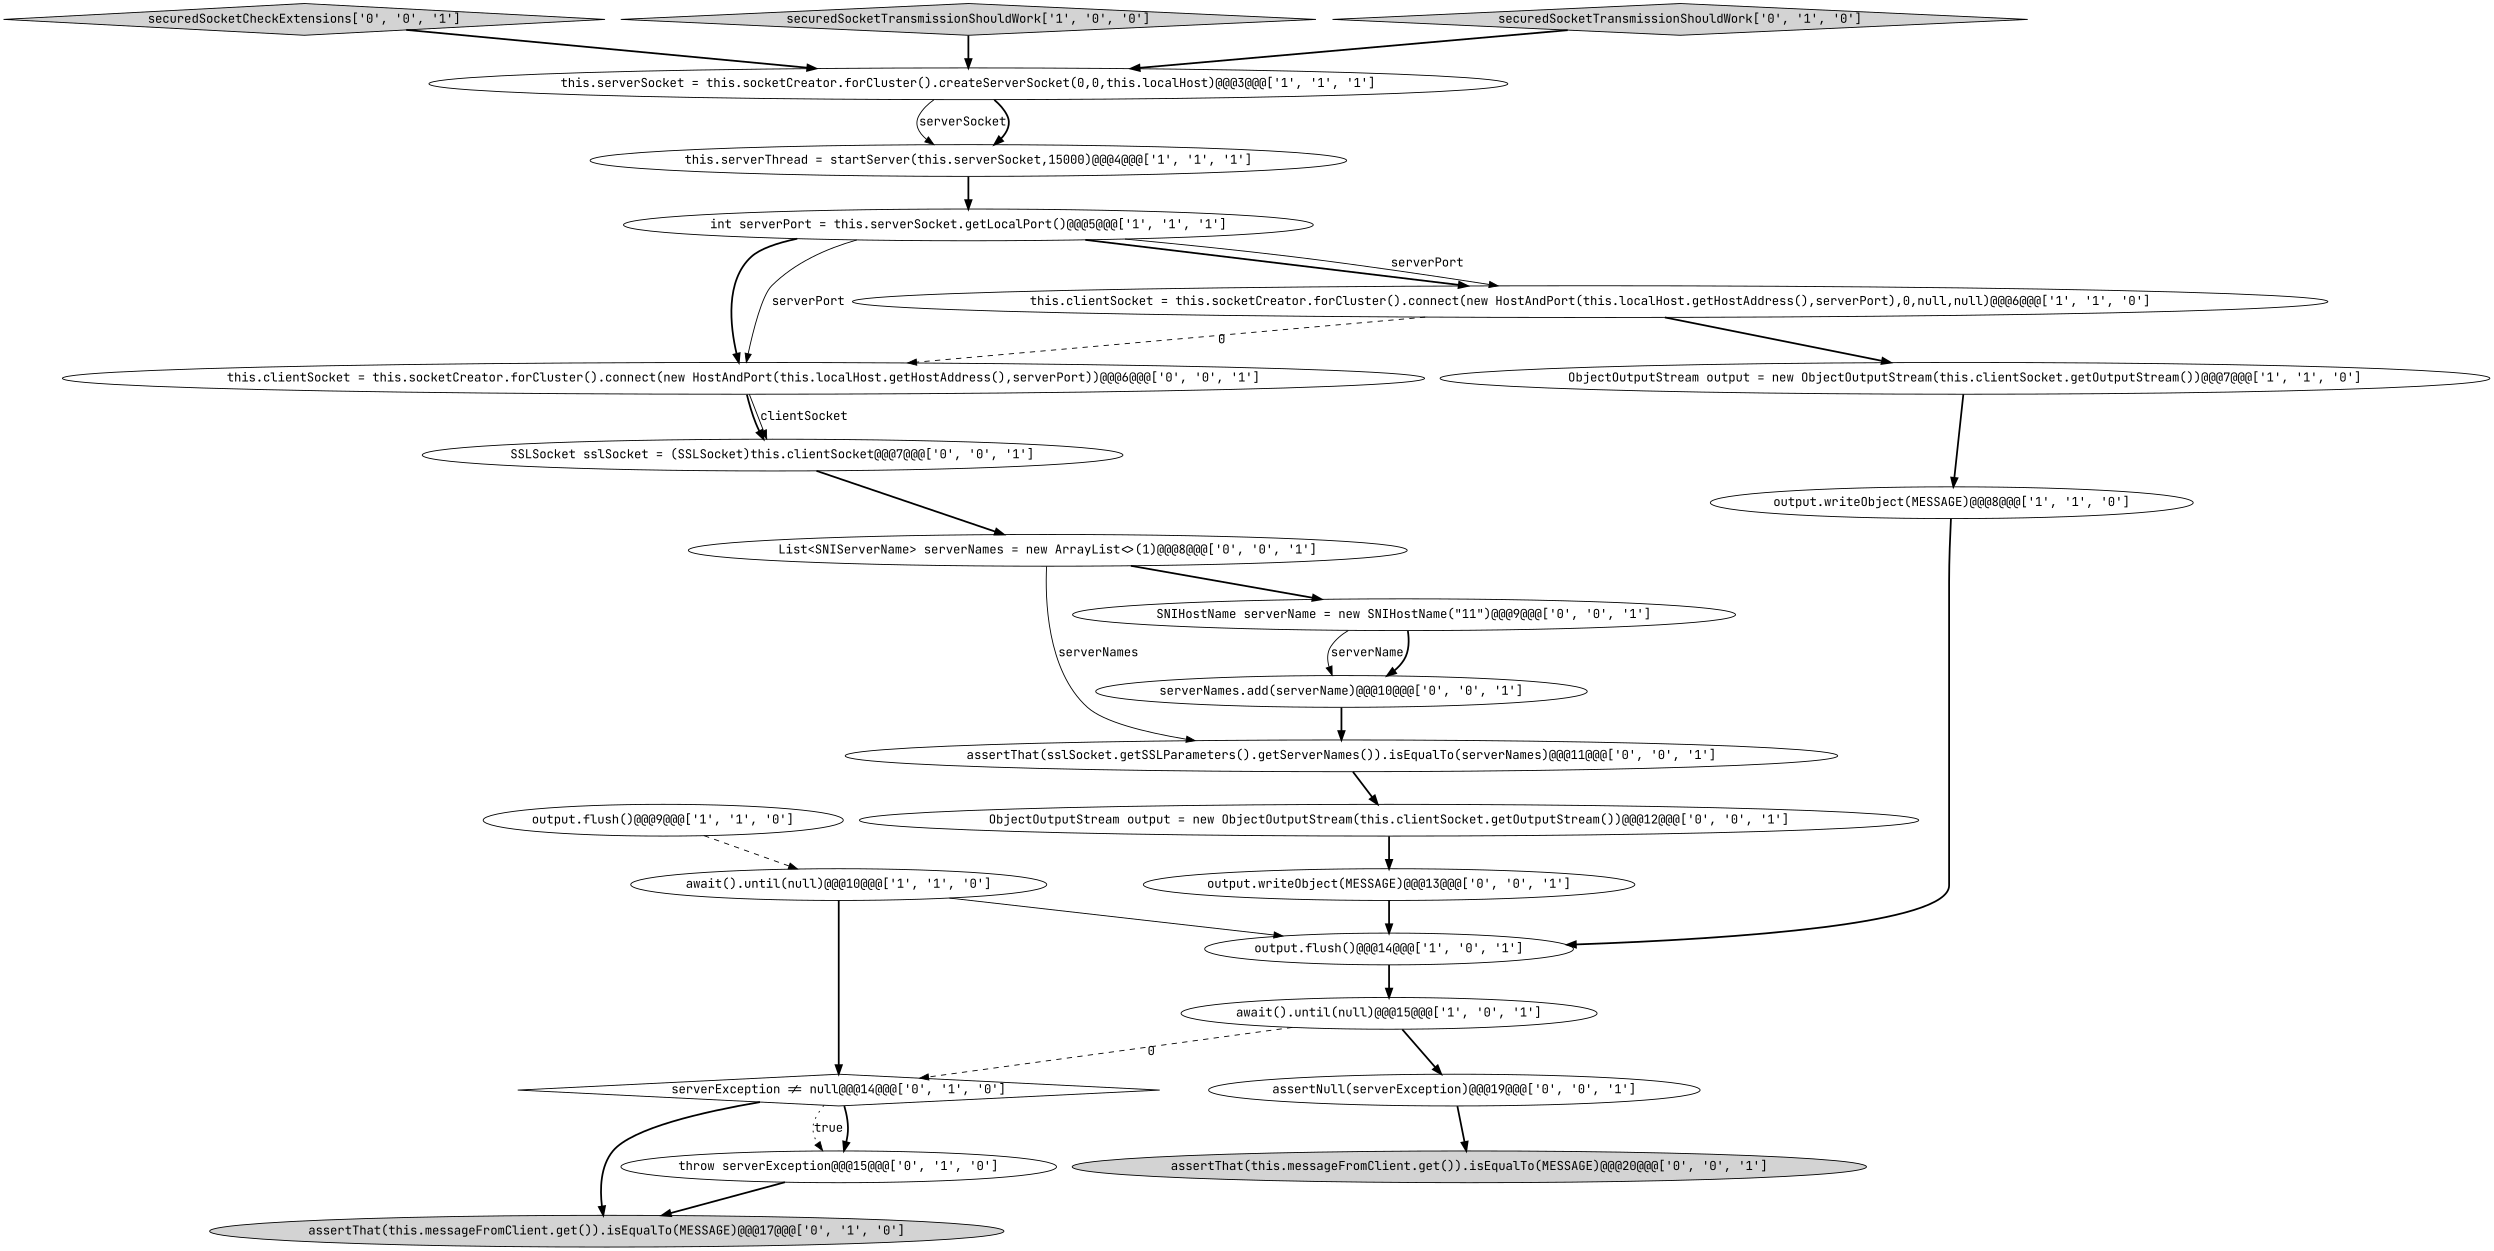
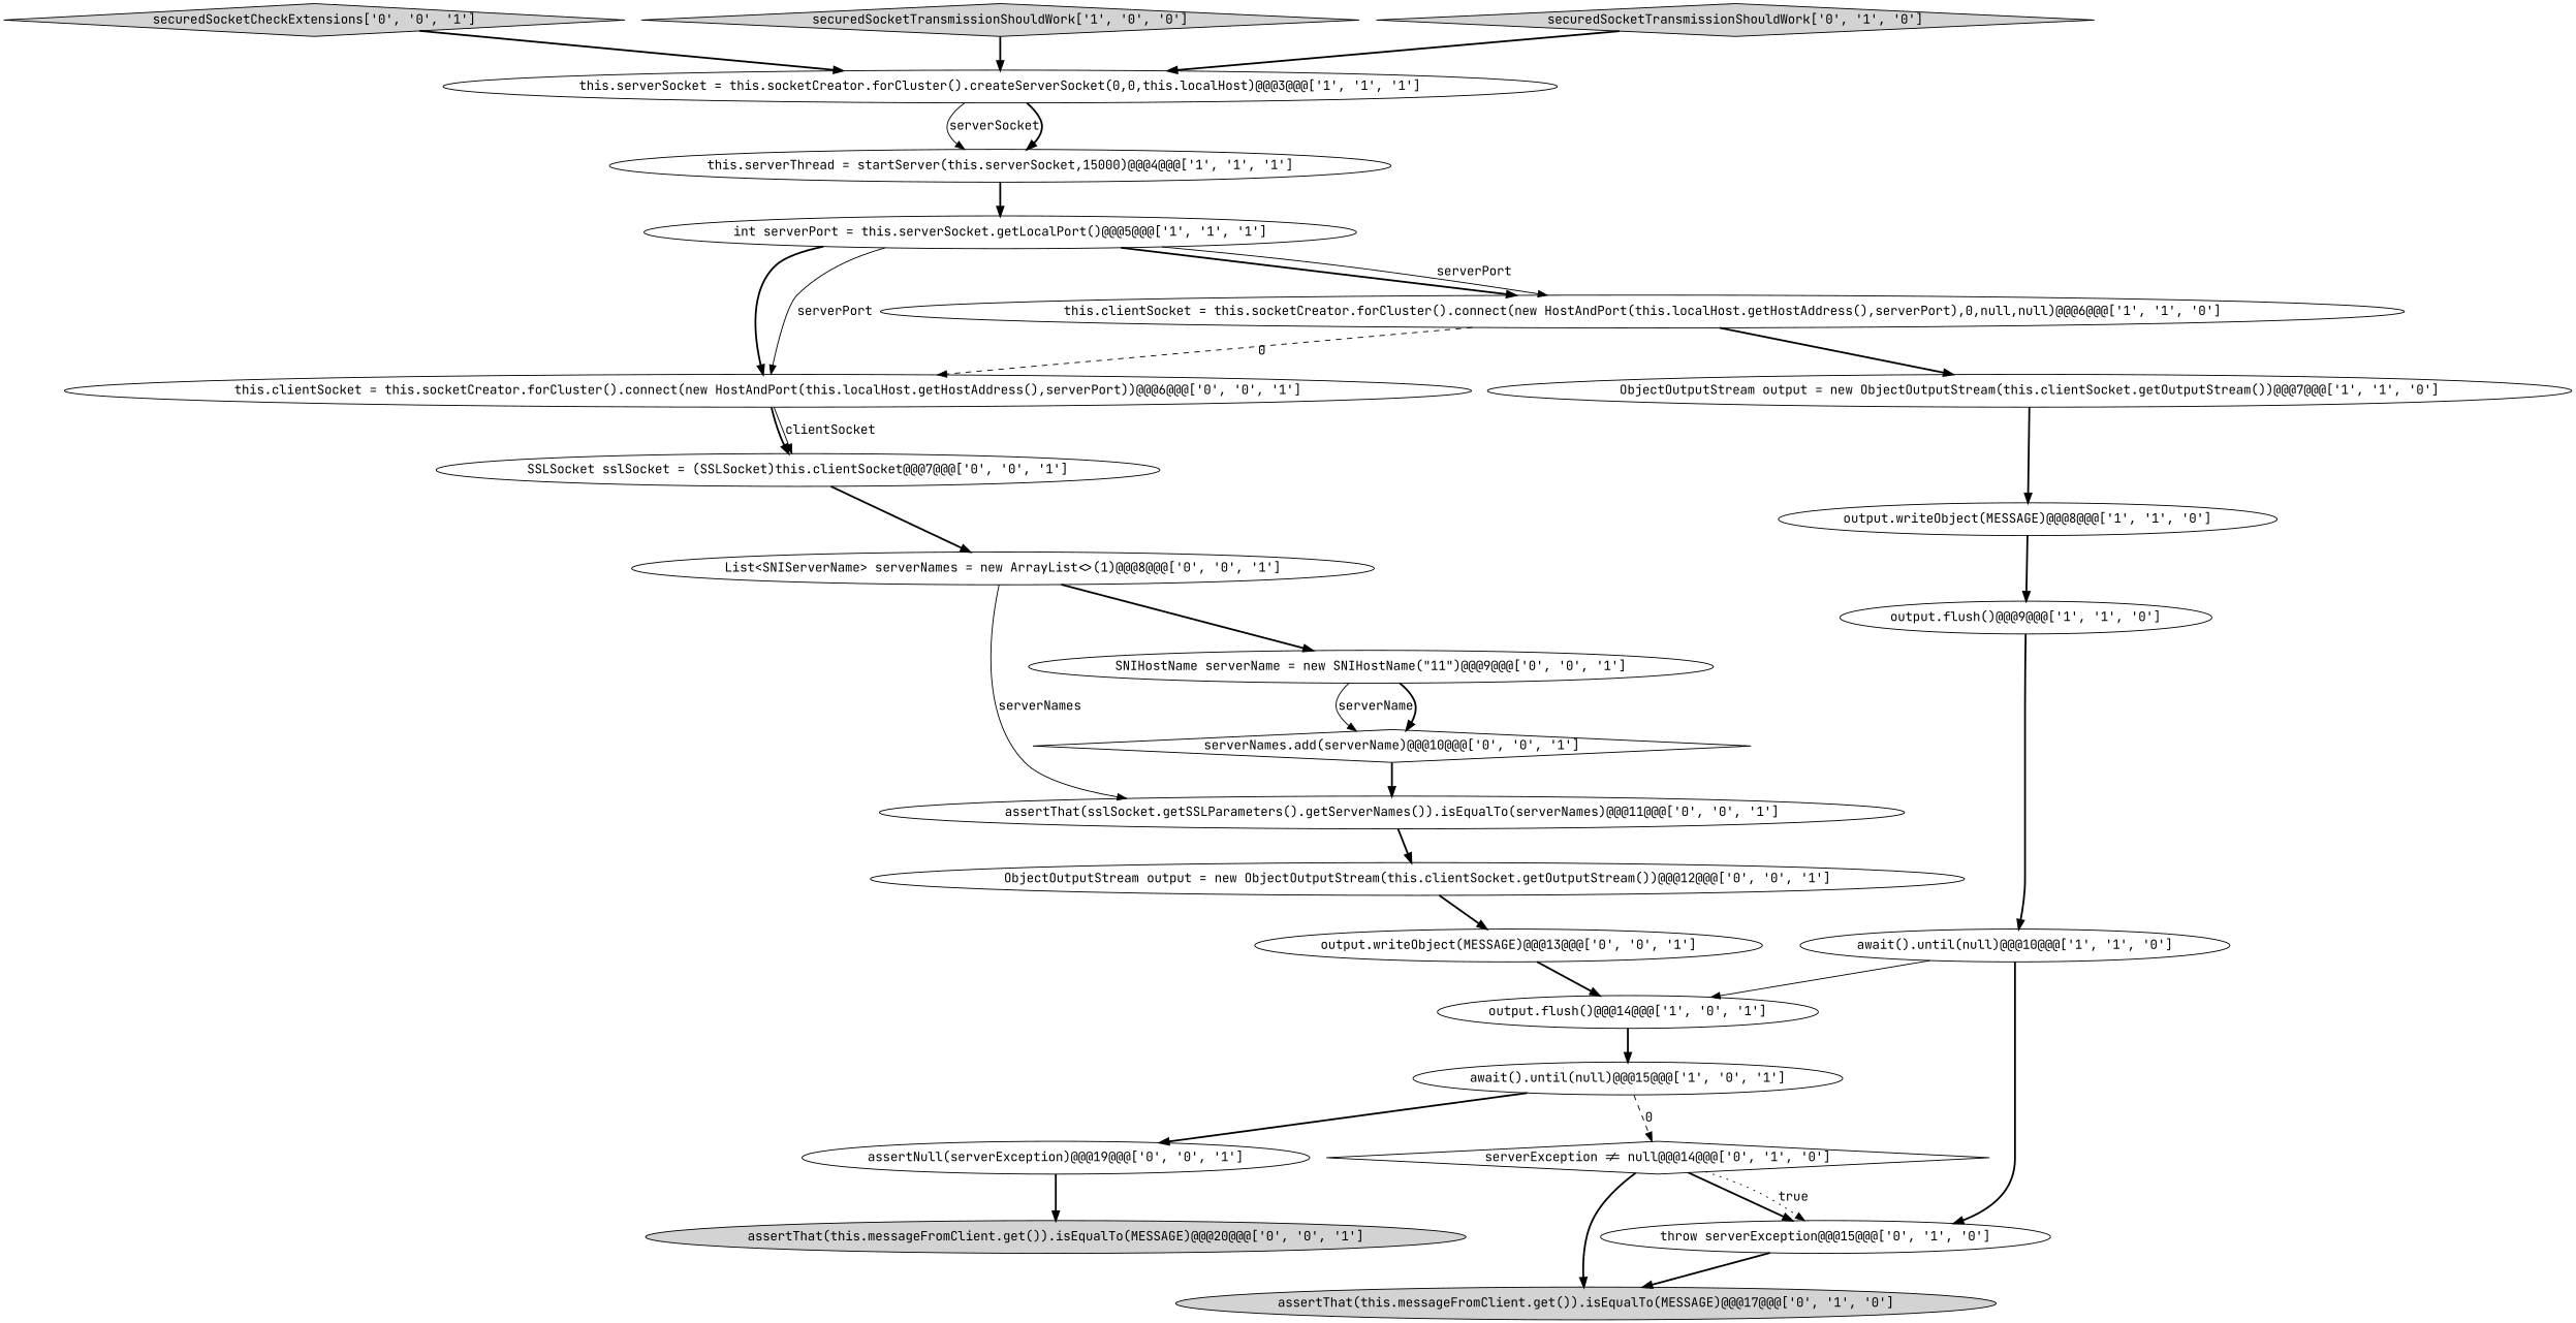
  digraph {
    fontname="JetBrains Mono"
    node [fillcolor=white fontname="JetBrains Mono" shape=ellipse style=filled]
    edge [fontname="JetBrains Mono" style=bold]
    n1 [label="output.flush()@@@9@@@['1', '1', '0']"]
    n2 [label="await().until(null)@@@10@@@['1', '1', '0']"]
    n3 [label="output.flush()@@@14@@@['1', '0', '1']"]
    n4 [label="serverException != null@@@14@@@['0', '1', '0']" shape=diamond]
    n5 [label="await().until(null)@@@15@@@['1', '0', '1']"]
    n6 [label="assertNull(serverException)@@@19@@@['0', '0', '1']"]
    n7 [fillcolor=lightgray label="assertThat(this.messageFromClient.get()).isEqualTo(MESSAGE)@@@20@@@['0', '0', '1']"]
    n8 [label="throw serverException@@@15@@@['0', '1', '0']"]
    n9 [fillcolor=lightgray label="assertThat(this.messageFromClient.get()).isEqualTo(MESSAGE)@@@17@@@['0', '1', '0']"]
    n10 [fillcolor=lightgray label="securedSocketCheckExtensions['0', '0', '1']" shape=diamond]
    n11 [label="this.serverSocket = this.socketCreator.forCluster().createServerSocket(0,0,this.localHost)@@@3@@@['1', '1', '1']"]
    n12 [label="this.serverThread = startServer(this.serverSocket,15000)@@@4@@@['1', '1', '1']"]
    n13 [label="SSLSocket sslSocket = (SSLSocket)this.clientSocket@@@7@@@['0', '0', '1']"]
    n14 [label="List<SNIServerName> serverNames = new ArrayList<>(1)@@@8@@@['0', '0', '1']"]
    n15 [label="SNIHostName serverName = new SNIHostName(\"11\")@@@9@@@['0', '0', '1']"]
    n16 [label="assertThat(sslSocket.getSSLParameters().getServerNames()).isEqualTo(serverNames)@@@11@@@['0', '0', '1']"]
    n17 [fillcolor=lightgray label="securedSocketTransmissionShouldWork['1', '0', '0']" shape=diamond]
    n18 [label="int serverPort = this.serverSocket.getLocalPort()@@@5@@@['1', '1', '1']"]
    n19 [label="output.writeObject(MESSAGE)@@@13@@@['0', '0', '1']"]
-   n20 [label="serverNames.add(serverName)@@@10@@@['0', '0', '1']"]
+   n20 [label="serverNames.add(serverName)@@@10@@@['0', '0', '1']" shape=diamond]
    n21 [fillcolor=lightgray label="securedSocketTransmissionShouldWork['0', '1', '0']" shape=diamond]
    n22 [label="this.clientSocket = this.socketCreator.forCluster().connect(new HostAndPort(this.localHost.getHostAddress(),serverPort))@@@6@@@['0', '0', '1']"]
    n23 [label="ObjectOutputStream output = new ObjectOutputStream(this.clientSocket.getOutputStream())@@@7@@@['1', '1', '0']"]
    n24 [label="output.writeObject(MESSAGE)@@@8@@@['1', '1', '0']"]
    n25 [label="this.clientSocket = this.socketCreator.forCluster().connect(new HostAndPort(this.localHost.getHostAddress(),serverPort),0,null,null)@@@6@@@['1', '1', '0']"]
    n26 [label="ObjectOutputStream output = new ObjectOutputStream(this.clientSocket.getOutputStream())@@@12@@@['0', '0', '1']"]
-   n1 -> n2 [style=dashed]
+   n1 -> n2
    n2 -> n3 [style=solid]
-   n2 -> n4
+   n2 -> n8
    n3 -> n5
    n4 -> n8
    n4 -> n8 [label=true style=dotted]
    n4 -> n9
    n5 -> n4 [label=0 style=dashed]
    n5 -> n6
    n6 -> n7
    n8 -> n9
    n10 -> n11
    n11 -> n12 [label=serverSocket style=solid]
    n11 -> n12
    n12 -> n18
    n13 -> n14
    n14 -> n15
    n14 -> n16 [label=serverNames style=solid]
    n15 -> n20 [label=serverName style=solid]
    n15 -> n20
    n16 -> n26
    n17 -> n11
    n18 -> n22
    n18 -> n22 [label=serverPort style=solid]
    n18 -> n25
    n18 -> n25 [label=serverPort style=solid]
    n19 -> n3
    n20 -> n16
    n21 -> n11
    n22 -> n13 [label=clientSocket style=solid]
    n22 -> n13
    n23 -> n24
-   n24 -> n3
+   n24 -> n1
    n25 -> n22 [label=0 style=dashed]
    n25 -> n23
    n26 -> n19
  }
